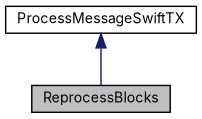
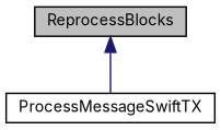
  digraph {
    rankdir=TB
    fontname=Inter
    node [color=black fontname=Inter fontsize=10 shape=record style=filled]
    n1 [fillcolor=grey75 fontcolor=black height=0.2 label=ReprocessBlocks width=0.4]
    n2 [fillcolor=white height=0.2 label=ProcessMessageSwiftTX width=0.4]
-   n2 -> n1 [color=midnightblue dir=back fontname=Inter fontsize=10 labelfontname=Helvetica labelfontsize=10 style=solid]
+   n1 -> n2 [color=midnightblue dir=back fontname=Inter fontsize=10 labelfontname=Helvetica labelfontsize=10 style=solid]
  }
